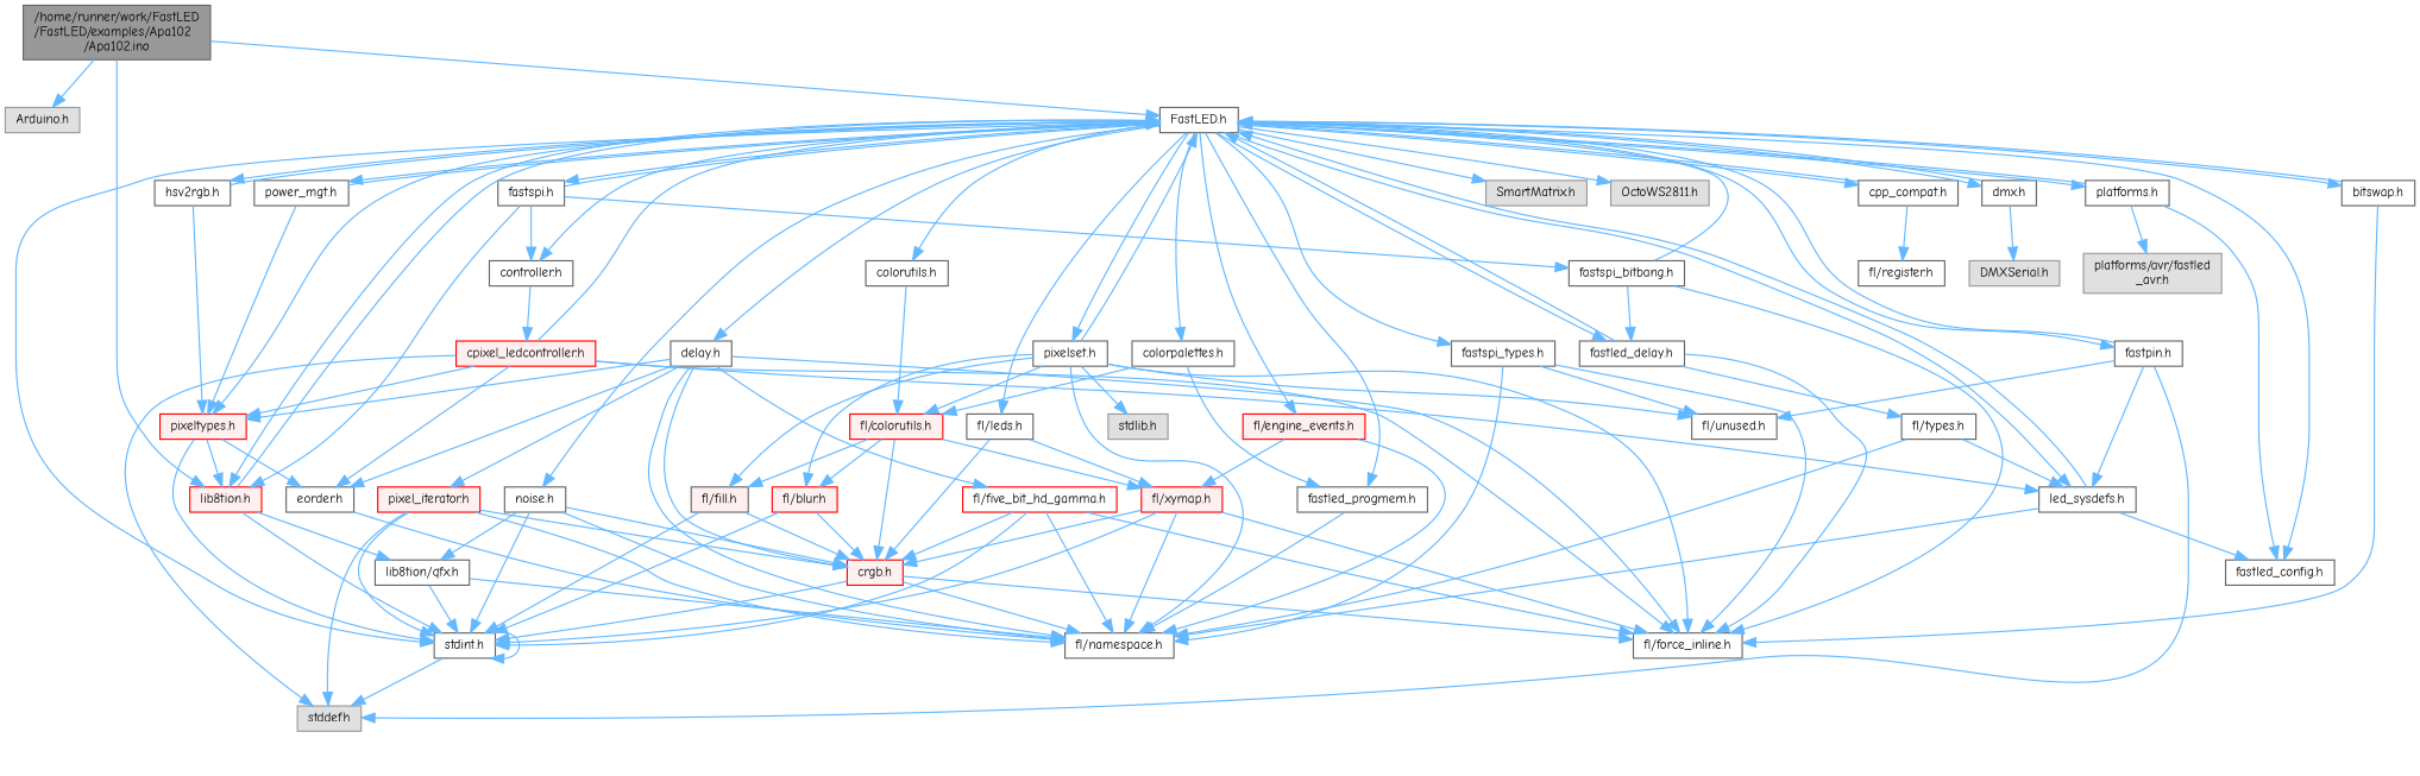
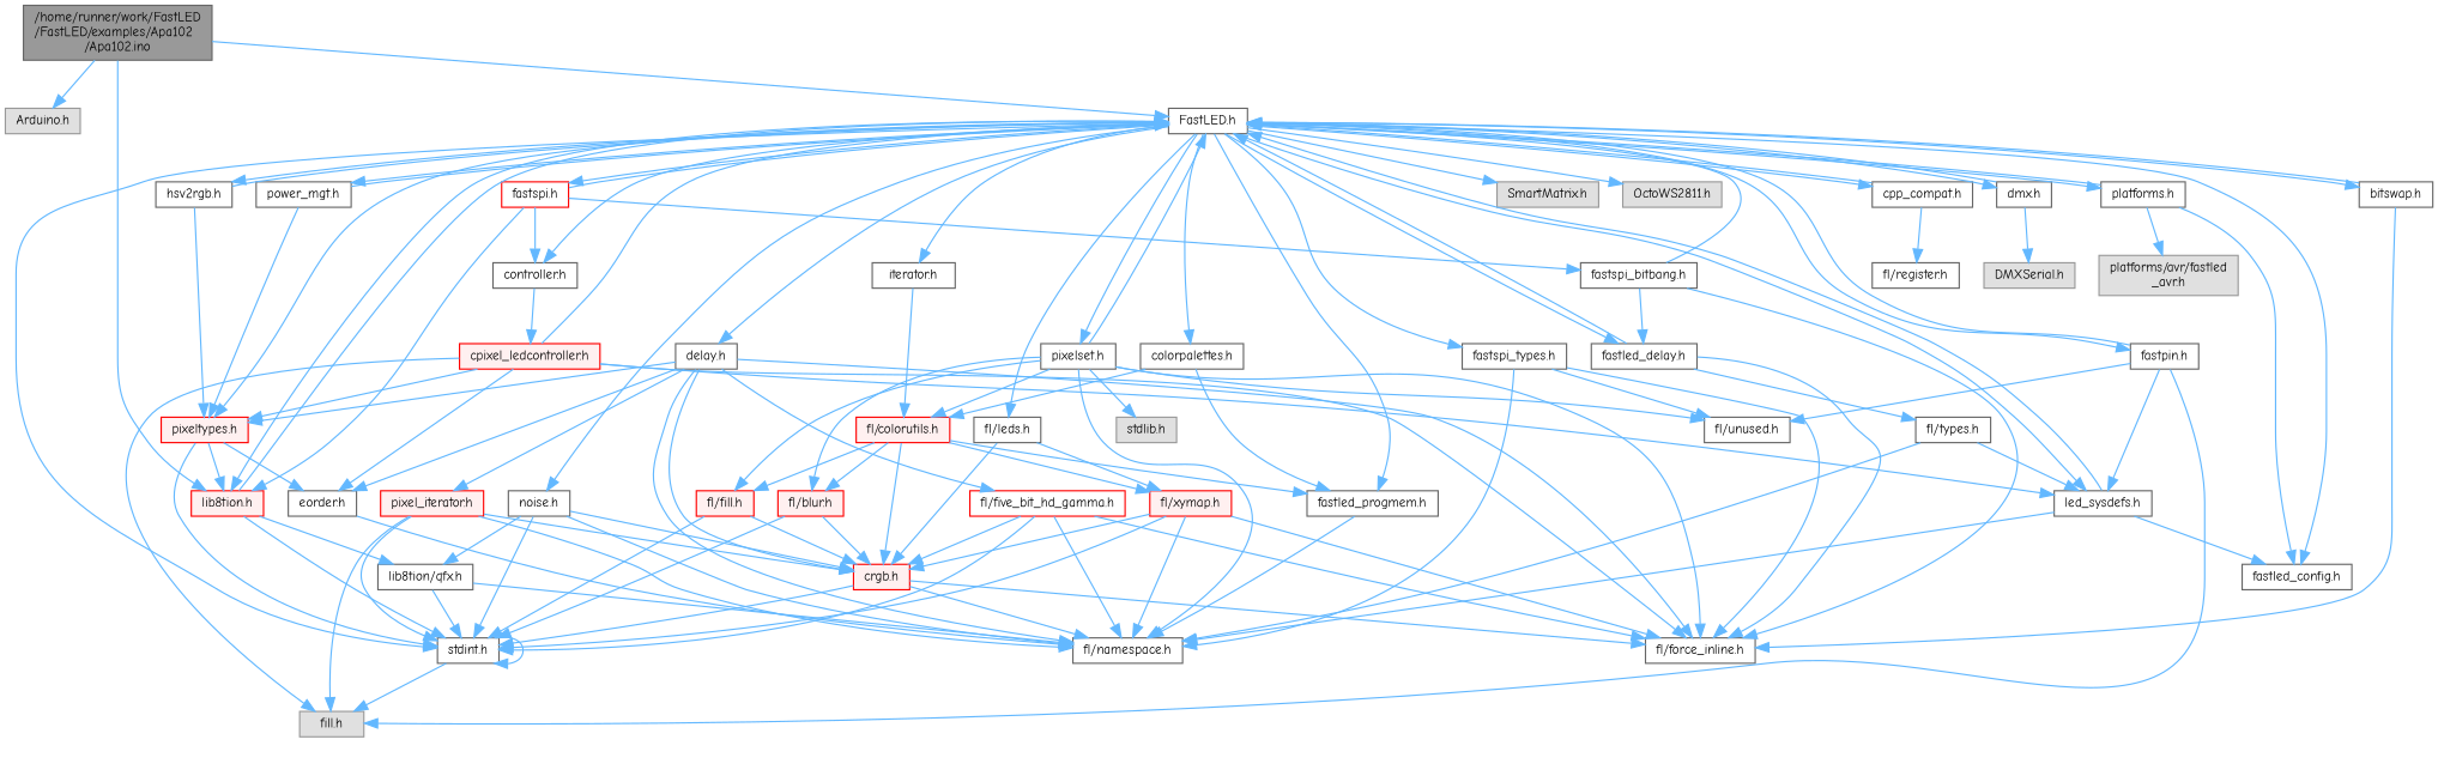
  digraph {
    fontname="Comic Neue"
    node [color=grey40 fillcolor=white fontname="Comic Neue" fontsize=10 shape=box style=filled]
    edge [color=steelblue1 fontname="Comic Neue" fontsize=10 labelfontname=Helvetica labelfontsize=10 style=solid]
    n1 [color=gray40 fillcolor=grey60 fontcolor=black height=0.2 label="/home/runner/work/FastLED\l/FastLED/examples/Apa102\l/Apa102.ino" width=0.4]
    n2 [color=grey60 fillcolor="#E0E0E0" height=0.2 label="Arduino.h" width=0.4]
    n3 [height=0.2 label="FastLED.h" width=0.4]
    n4 [color=red fillcolor="#FFF0F0" height=0.2 label="lib8tion.h" width=0.4]
    n5 [height=0.2 label="stdint.h" width=0.4]
    n6 [color=grey60 fillcolor="#E0E0E0" height=0.2 label="SmartMatrix.h" width=0.4]
    n7 [color=grey60 fillcolor="#E0E0E0" height=0.2 label="OctoWS2811.h" width=0.4]
    n8 [height=0.2 label="cpp_compat.h" width=0.4]
    n9 [height=0.2 label="fastled_config.h" width=0.4]
    n10 [height=0.2 label="led_sysdefs.h" width=0.4]
    n11 [height=0.2 label="fastled_delay.h" width=0.4]
    n12 [height=0.2 label="bitswap.h" width=0.4]
    n13 [height=0.2 label="controller.h" width=0.4]
    n14 [color=red fillcolor="#FFF0F0" height=0.2 label="pixeltypes.h" width=0.4]
    n15 [height=0.2 label="fastpin.h" width=0.4]
    n16 [height=0.2 label="fastspi_types.h" width=0.4]
    n17 [height=0.2 label="dmx.h" width=0.4]
    n18 [height=0.2 label="platforms.h" width=0.4]
    n19 [height=0.2 label="fastled_progmem.h" width=0.4]
    n20 [height=0.2 label="hsv2rgb.h" width=0.4]
-   n21 [height=0.2 label="colorutils.h" width=0.4]
+   n21 [height=0.2 label="iterator.h" width=0.4]
    n22 [height=0.2 label="pixelset.h" width=0.4]
    n23 [height=0.2 label="colorpalettes.h" width=0.4]
    n24 [height=0.2 label="noise.h" width=0.4]
    n25 [height=0.2 label="power_mgt.h" width=0.4]
-   n26 [height=0.2 label="fastspi.h" width=0.4]
+   n26 [color=red height=0.2 label="fastspi.h" width=0.4]
    n27 [height=0.2 label="delay.h" width=0.4]
-   n28 [color=red fillcolor="#FFF0F0" height=0.2 label="fl/engine_events.h" width=0.4]
    n29 [height=0.2 label="fl/leds.h" width=0.4]
    n30 [height=0.2 label="lib8tion/qfx.h" width=0.4]
-   n31 [color=grey60 fillcolor="#E0E0E0" height=0.2 label="stddef.h" width=0.4]
+   n31 [color=grey60 fillcolor="#E0E0E0" height=0.2 label="fill.h" width=0.4]
    n32 [height=0.2 label="fl/force_inline.h" width=0.4]
    n33 [height=0.2 label="fl/register.h" width=0.4]
    n34 [height=0.2 label="fl/namespace.h" width=0.4]
    n35 [height=0.2 label="fl/types.h" width=0.4]
    n36 [color=red fillcolor="#FFF0F0" height=0.2 label="cpixel_ledcontroller.h" width=0.4]
    n37 [height=0.2 label="eorder.h" width=0.4]
    n38 [height=0.2 label="fl/unused.h" width=0.4]
    n39 [color=grey60 fillcolor="#E0E0E0" height=0.2 label="DMXSerial.h" width=0.4]
    n40 [color=grey60 fillcolor="#E0E0E0" height=0.2 label="platforms/avr/fastled\l_avr.h" width=0.4]
    n41 [color=red fillcolor="#FFF0F0" height=0.2 label="fl/colorutils.h" width=0.4]
    n42 [color=red fillcolor="#FFF0F0" height=0.2 label="fl/blur.h" width=0.4]
-   n43 [fillcolor="#FFF0F0" height=0.2 label="fl/fill.h" width=0.4]
+   n43 [color=red fillcolor="#FFF0F0" height=0.2 label="fl/fill.h" width=0.4]
    n44 [color=grey60 fillcolor="#E0E0E0" height=0.2 label="stdlib.h" width=0.4]
    n45 [color=red fillcolor="#FFF0F0" height=0.2 label="crgb.h" width=0.4]
    n46 [height=0.2 label="fastspi_bitbang.h" width=0.4]
    n47 [color=red height=0.2 label="fl/five_bit_hd_gamma.h" width=0.4]
    n48 [color=red fillcolor="#FFF0F0" height=0.2 label="pixel_iterator.h" width=0.4]
    n49 [color=red fillcolor="#FFF0F0" height=0.2 label="fl/xymap.h" width=0.4]
    n1 -> n2
    n1 -> n3
    n1 -> n4
    n3 -> n4
    n3 -> n5
    n3 -> n6
    n3 -> n7
    n3 -> n8
    n3 -> n9
    n3 -> n10
    n3 -> n11
    n3 -> n12
    n3 -> n13
    n3 -> n14
    n3 -> n15
    n3 -> n16
    n3 -> n17
    n3 -> n18
    n3 -> n19
    n3 -> n20
    n3 -> n21
    n3 -> n22
    n3 -> n23
    n3 -> n24
    n3 -> n25
    n3 -> n26
    n3 -> n27
-   n3 -> n28
    n3 -> n29
    n4 -> n3
    n4 -> n5
    n4 -> n30
    n5 -> n5
    n5 -> n31
    n8 -> n3
    n8 -> n33
    n10 -> n3
    n10 -> n9
    n10 -> n34
    n11 -> n3
    n11 -> n32
    n11 -> n35
    n12 -> n3
    n12 -> n32
    n13 -> n36
    n14 -> n4
    n14 -> n5
    n14 -> n37
    n15 -> n3
    n15 -> n10
    n15 -> n31
    n15 -> n38
    n16 -> n32
    n16 -> n34
    n16 -> n38
    n17 -> n3
    n17 -> n39
    n18 -> n3
    n18 -> n9
    n18 -> n40
    n19 -> n34
    n20 -> n3
    n20 -> n14
    n21 -> n41
    n22 -> n3
    n22 -> n32
    n22 -> n34
    n22 -> n38
    n22 -> n41
    n22 -> n42
    n22 -> n43
    n22 -> n44
    n23 -> n19
    n23 -> n41
    n24 -> n5
    n24 -> n30
    n24 -> n34
    n24 -> n45
    n25 -> n3
    n25 -> n14
    n26 -> n3
    n26 -> n4
    n26 -> n13
    n26 -> n46
    n27 -> n14
    n27 -> n32
    n27 -> n34
    n27 -> n37
    n27 -> n45
    n27 -> n47
    n27 -> n48
-   n28 -> n34
-   n28 -> n49
    n29 -> n45
    n29 -> n49
    n30 -> n5
    n30 -> n34
    n35 -> n10
    n35 -> n34
    n36 -> n3
    n36 -> n10
    n36 -> n14
    n36 -> n31
    n36 -> n32
    n36 -> n37
    n37 -> n34
+   n41 -> n19
    n41 -> n42
    n41 -> n43
    n41 -> n45
    n41 -> n49
    n42 -> n5
    n42 -> n45
    n43 -> n5
    n43 -> n45
    n45 -> n5
    n45 -> n32
    n45 -> n34
    n46 -> n3
    n46 -> n11
    n46 -> n32
    n47 -> n5
    n47 -> n32
    n47 -> n34
    n47 -> n45
    n48 -> n5
    n48 -> n31
    n48 -> n34
    n48 -> n45
    n49 -> n5
    n49 -> n32
    n49 -> n34
    n49 -> n45
  }
